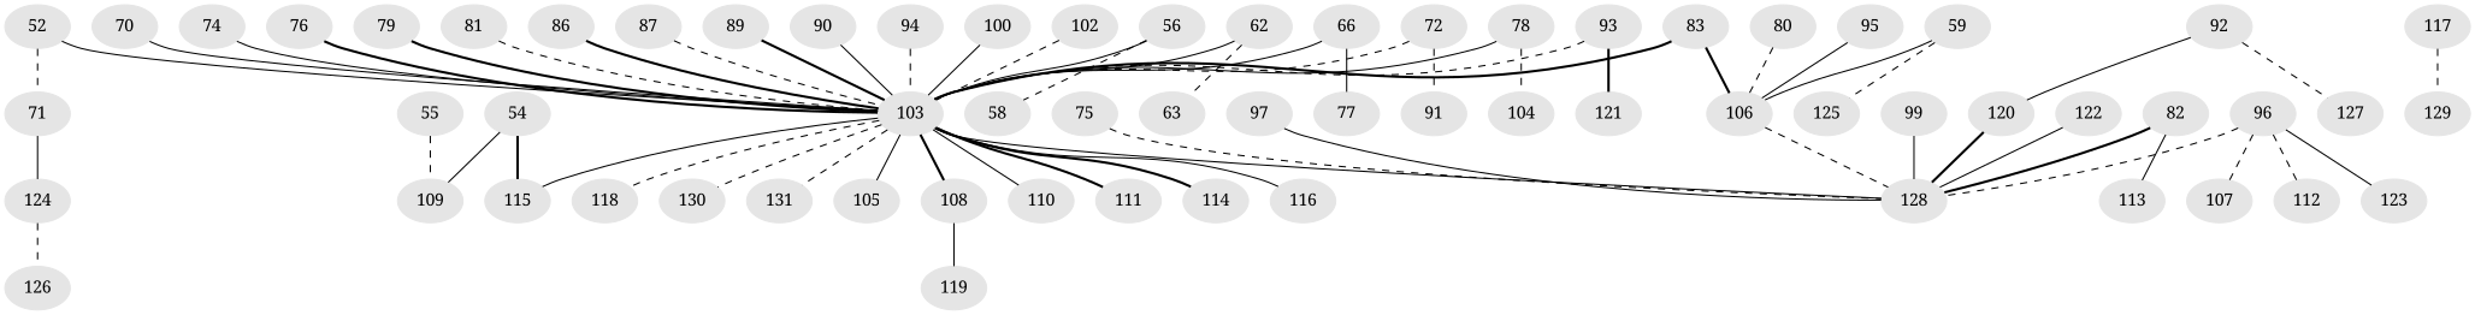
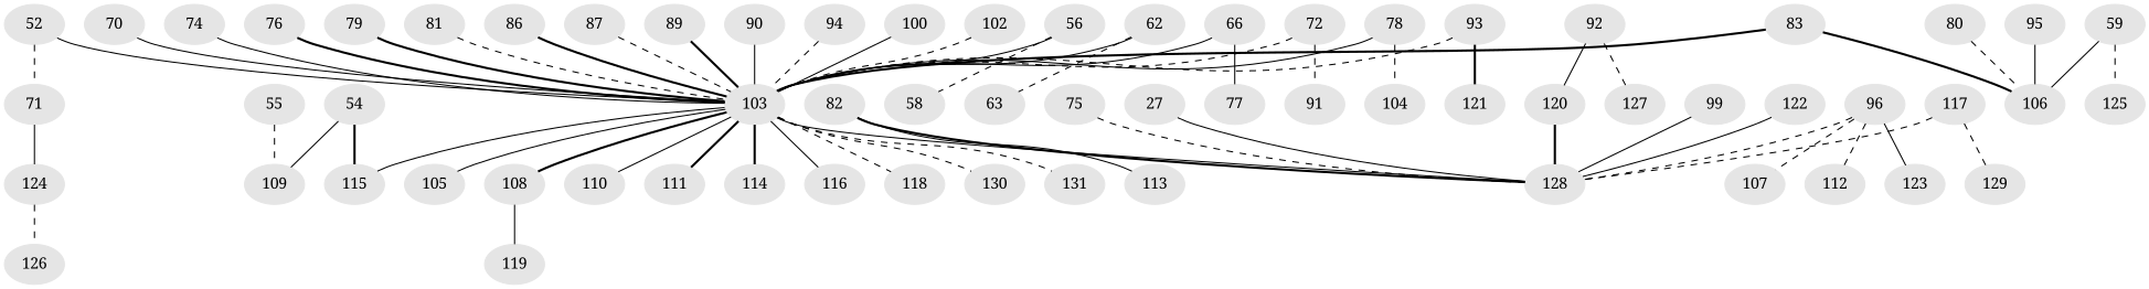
  graph {
    fontname="Noto Serif"
    node [color=gray90 fontname="Noto Serif" style=filled]
    edge [fontname="Noto Serif" style=solid]
    52
    71
    103 [super="+4+19+57+84+50+65+67+68"]
    124
    115 [super="+43"]
    128 [super="+18+15+14+27+36+53+25+28+49"]
    105
    108
    110
    111
    114 [super="+51"]
    116
    118
    130
    131 [super="+48"]
    54
    109
    55
    56 [super="+47"]
    58
    106 [super="+44"]
    59
    125
    62
    63
    66
    77
    70
    126
    72 [super="+23+31"]
    91
    74
    76
    78
    104
    79
    80 [super="+45"]
    81
    82
    113
    83 [super="+34+35+60"]
    n42 [label=75]
    86
    87
    89
    90
    120 [super="+69"]
    92
    127
    93
    121
    94
    95
    96 [super="+39"]
    107
    112
    123
-   97
+   97 [label=27]
    99
    100
    102
    119
    117 [super="+98+88+101"]
    129
    122
    52 -- 71 [style=dashed]
    52 -- 103
    71 -- 124
    103 -- 115
    103 -- 128
    103 -- 105
    103 -- 108 [style=bold]
    103 -- 110
    103 -- 111 [style=bold]
    103 -- 114 [style=bold]
    103 -- 116
    103 -- 118 [style=dashed]
    103 -- 130 [style=dashed]
    103 -- 131 [style=dashed]
    124 -- 126 [style=dashed]
    108 -- 119
    54 -- 115 [style=bold]
    54 -- 109
    55 -- 109 [style=dashed]
    56 -- 103
    56 -- 58 [style=dashed]
    59 -- 106
    59 -- 125 [style=dashed]
    62 -- 103
    62 -- 63 [style=dashed]
    66 -- 103
    66 -- 77
    70 -- 103
    72 -- 103 [style=dashed]
    72 -- 91 [style=dashed]
    74 -- 103
    76 -- 103 [style=bold]
    78 -- 103
    78 -- 104 [style=dashed]
    79 -- 103 [style=bold]
    80 -- 106 [style=dashed]
    81 -- 103 [style=dashed]
    82 -- 128 [style=bold]
    82 -- 113
    83 -- 103 [style=bold]
    83 -- 106 [style=bold]
    n42 -- 128 [style=dashed]
    86 -- 103 [style=bold]
    87 -- 103 [style=dashed]
    89 -- 103 [style=bold]
    90 -- 103
    120 -- 128 [style=bold]
    92 -- 120
    92 -- 127 [style=dashed]
    93 -- 103 [style=dashed]
    93 -- 121 [style=bold]
    94 -- 103 [style=dashed]
    95 -- 106
    96 -- 128 [style=dashed]
    96 -- 107 [style=dashed]
    96 -- 112 [style=dashed]
    96 -- 123
    97 -- 128
    99 -- 128
    100 -- 103
    102 -- 103 [style=dashed]
-   106 -- 128 [style=dashed]
+   117 -- 128 [style=dashed]
    117 -- 129 [style=dashed]
    122 -- 128
  }
